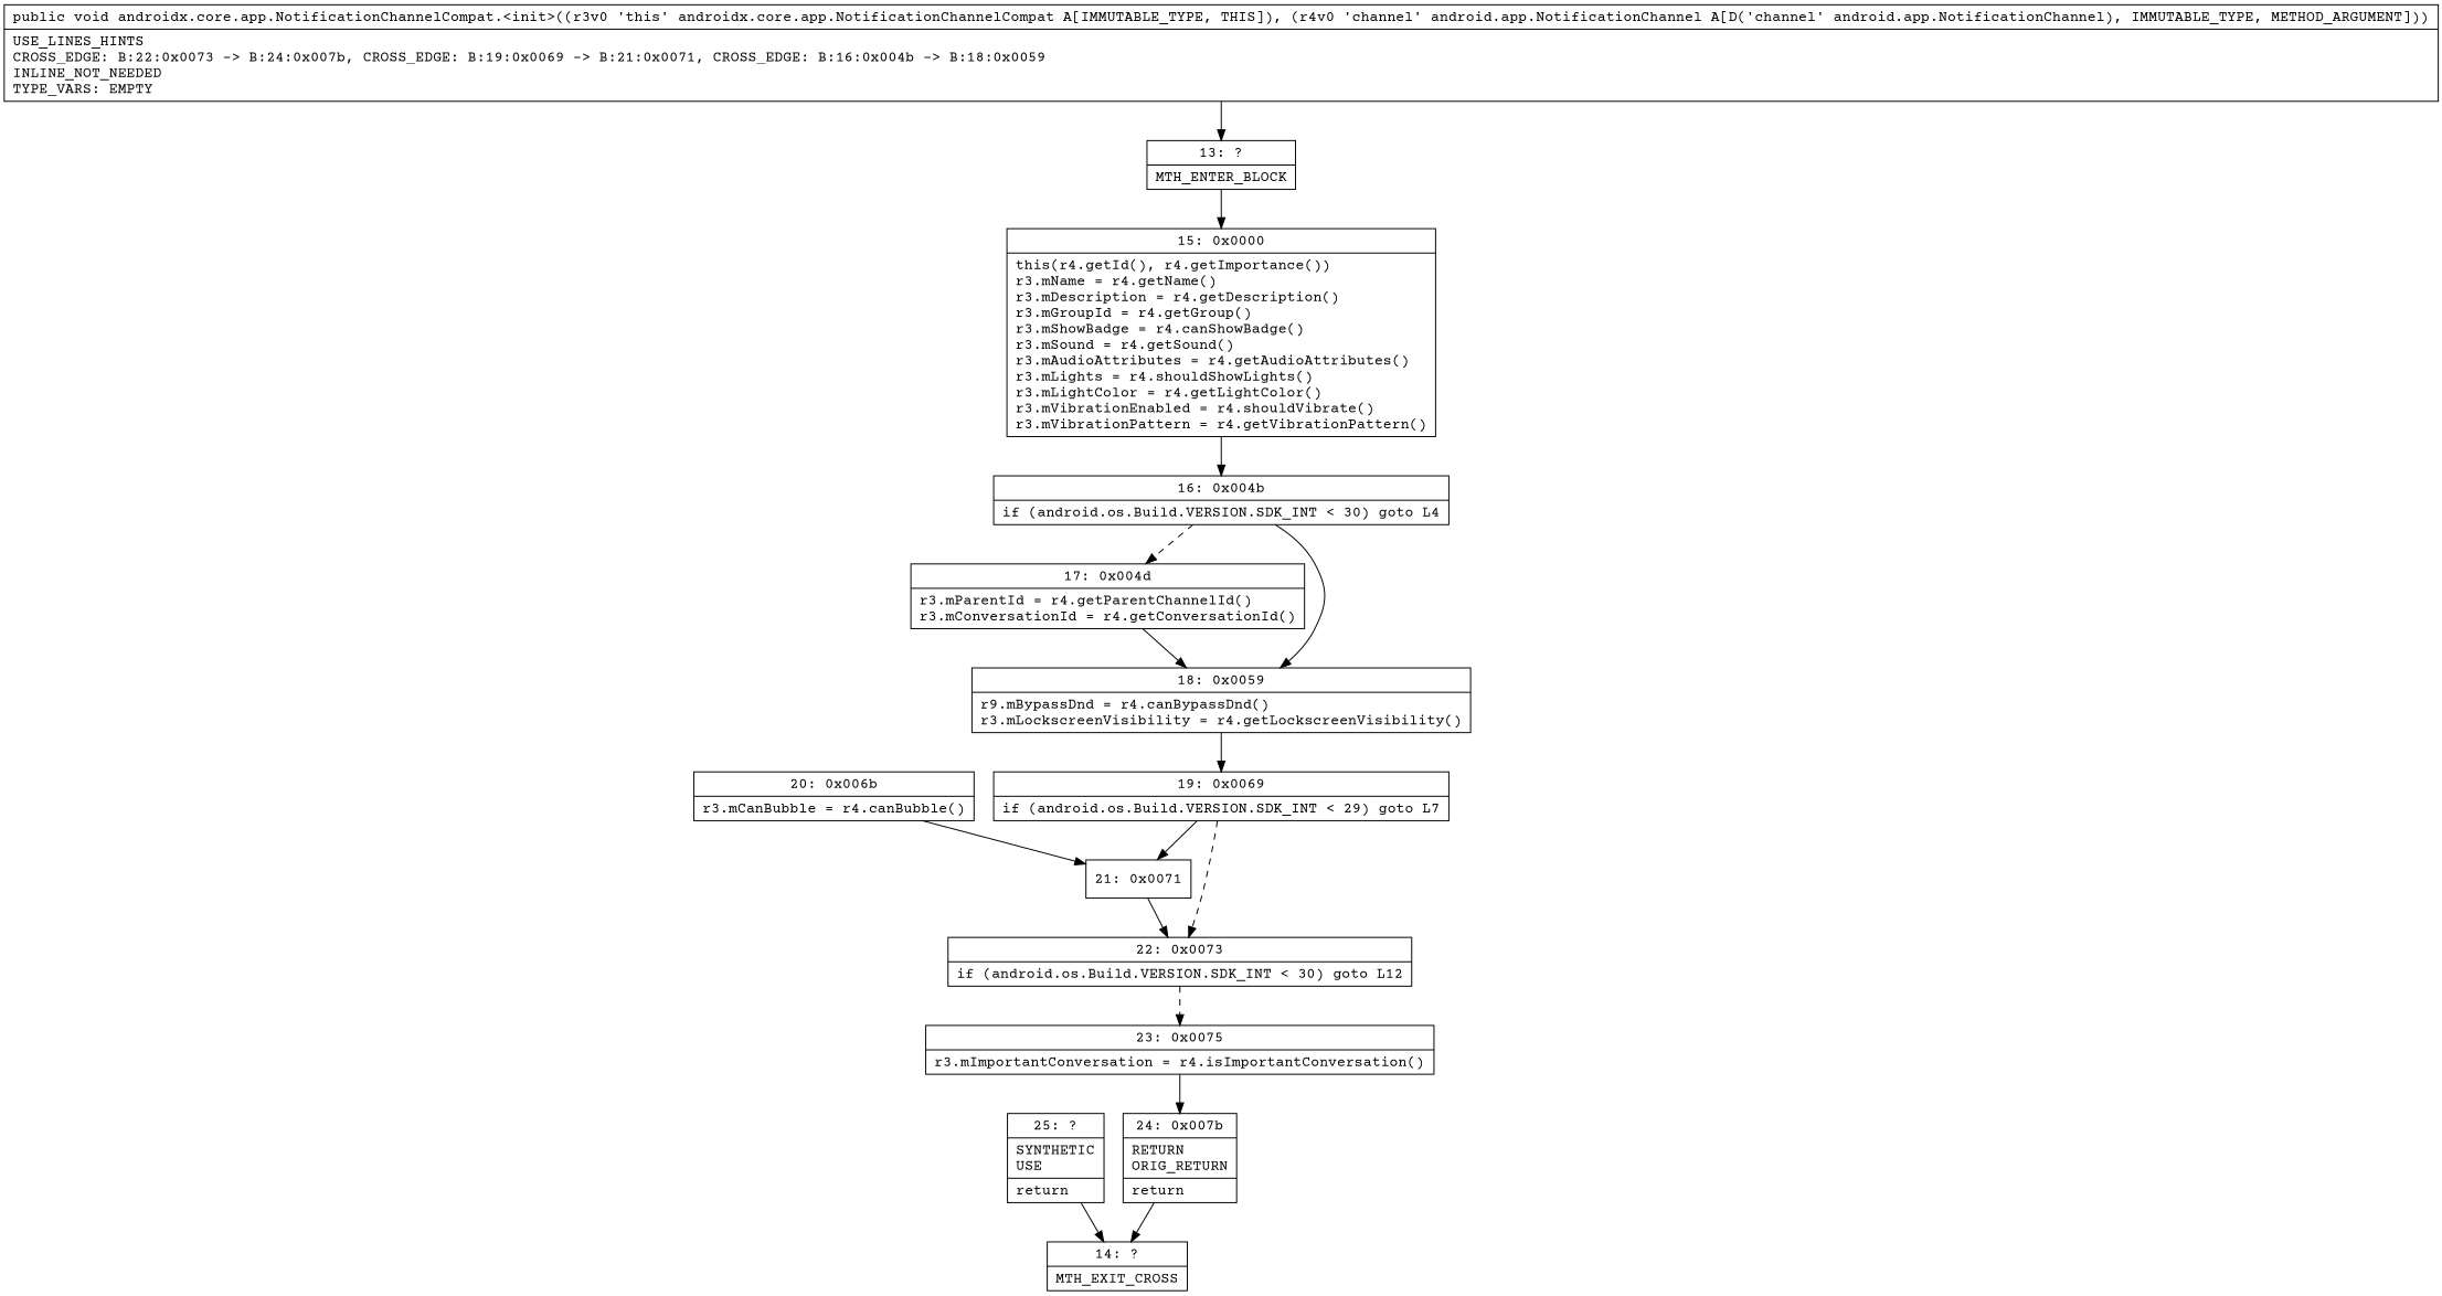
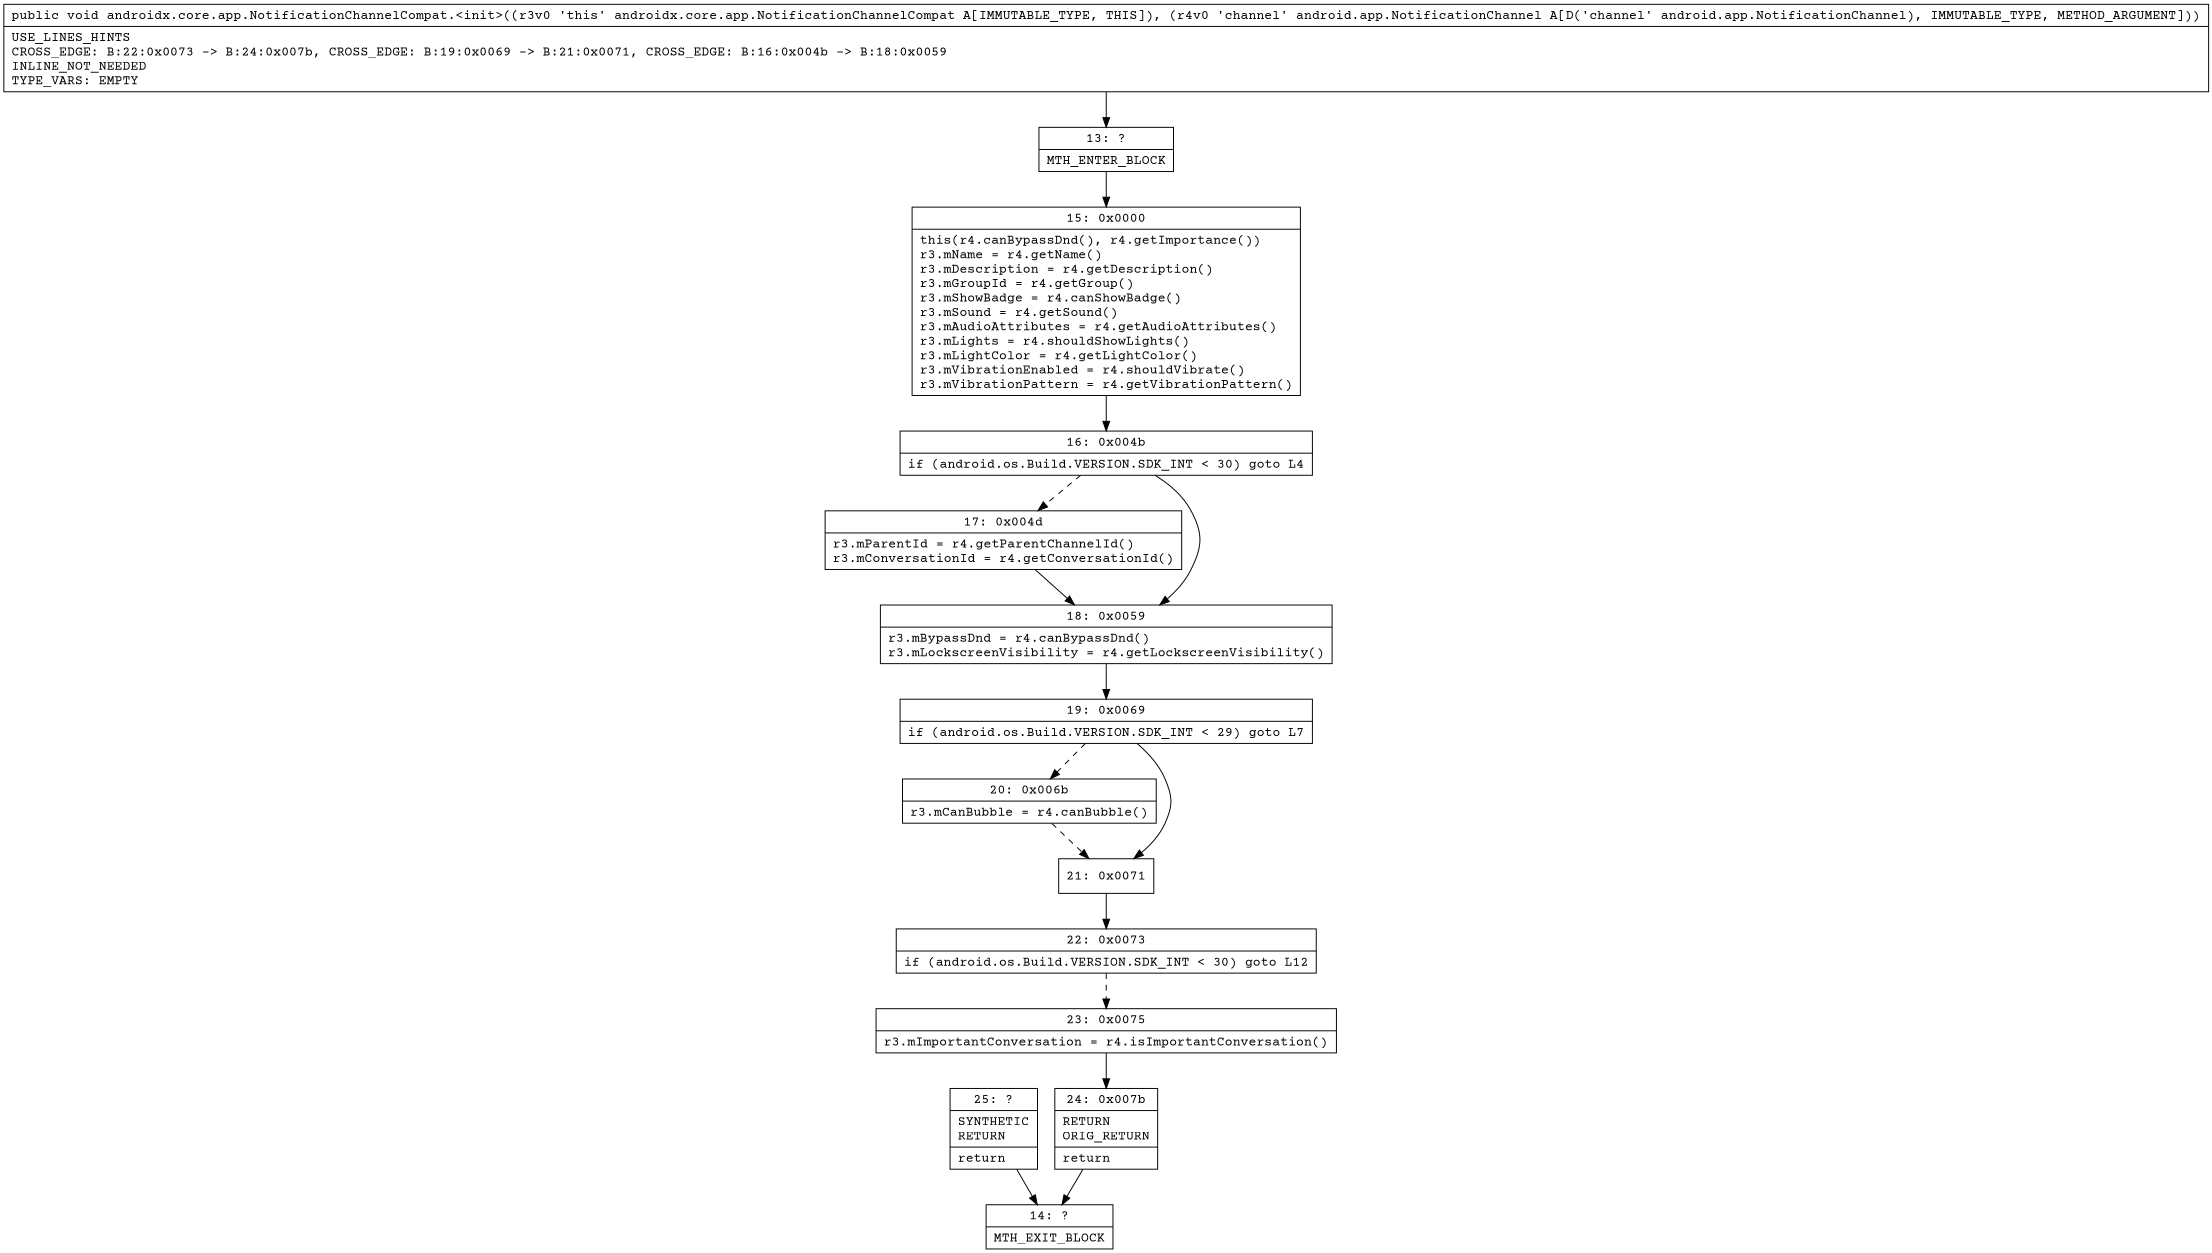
  digraph {
    fontname="Courier Prime"
    node [fontname="Courier Prime" shape=record]
    edge [fontname="Courier Prime"]
    n1 [label="{13\:\ ?|MTH_ENTER_BLOCK\l}"]
-   n2 [label="{15\:\ 0x0000|this(r4.getId(), r4.getImportance())\lr3.mName = r4.getName()\lr3.mDescription = r4.getDescription()\lr3.mGroupId = r4.getGroup()\lr3.mShowBadge = r4.canShowBadge()\lr3.mSound = r4.getSound()\lr3.mAudioAttributes = r4.getAudioAttributes()\lr3.mLights = r4.shouldShowLights()\lr3.mLightColor = r4.getLightColor()\lr3.mVibrationEnabled = r4.shouldVibrate()\lr3.mVibrationPattern = r4.getVibrationPattern()\l}"]
+   n2 [label="{15\:\ 0x0000|this(r4.canBypassDnd(), r4.getImportance())\lr3.mName = r4.getName()\lr3.mDescription = r4.getDescription()\lr3.mGroupId = r4.getGroup()\lr3.mShowBadge = r4.canShowBadge()\lr3.mSound = r4.getSound()\lr3.mAudioAttributes = r4.getAudioAttributes()\lr3.mLights = r4.shouldShowLights()\lr3.mLightColor = r4.getLightColor()\lr3.mVibrationEnabled = r4.shouldVibrate()\lr3.mVibrationPattern = r4.getVibrationPattern()\l}"]
    n3 [label="{16\:\ 0x004b|if (android.os.Build.VERSION.SDK_INT \< 30) goto L4\l}"]
    n4 [label="{17\:\ 0x004d|r3.mParentId = r4.getParentChannelId()\lr3.mConversationId = r4.getConversationId()\l}"]
-   n5 [label="{18\:\ 0x0059|r9.mBypassDnd = r4.canBypassDnd()\lr3.mLockscreenVisibility = r4.getLockscreenVisibility()\l}"]
+   n5 [label="{18\:\ 0x0059|r3.mBypassDnd = r4.canBypassDnd()\lr3.mLockscreenVisibility = r4.getLockscreenVisibility()\l}"]
    n6 [label="{19\:\ 0x0069|if (android.os.Build.VERSION.SDK_INT \< 29) goto L7\l}"]
    n7 [label="{20\:\ 0x006b|r3.mCanBubble = r4.canBubble()\l}"]
    n8 [label="{21\:\ 0x0071}"]
    n9 [label="{22\:\ 0x0073|if (android.os.Build.VERSION.SDK_INT \< 30) goto L12\l}"]
    n10 [label="{23\:\ 0x0075|r3.mImportantConversation = r4.isImportantConversation()\l}"]
    n11 [label="{24\:\ 0x007b|RETURN\lORIG_RETURN\l|return\l}"]
-   n12 [label="{25\:\ ?|SYNTHETIC\lUSE\l|return\l}"]
-   n13 [label="{14\:\ ?|MTH_EXIT_CROSS\l}"]
+   n12 [label="{25\:\ ?|SYNTHETIC\lRETURN\l|return\l}"]
+   n13 [label="{14\:\ ?|MTH_EXIT_BLOCK\l}"]
    n14 [label="{public void androidx.core.app.NotificationChannelCompat.\<init\>((r3v0 'this' androidx.core.app.NotificationChannelCompat A[IMMUTABLE_TYPE, THIS]), (r4v0 'channel' android.app.NotificationChannel A[D('channel' android.app.NotificationChannel), IMMUTABLE_TYPE, METHOD_ARGUMENT]))  | USE_LINES_HINTS\lCROSS_EDGE: B:22:0x0073 \-\> B:24:0x007b, CROSS_EDGE: B:19:0x0069 \-\> B:21:0x0071, CROSS_EDGE: B:16:0x004b \-\> B:18:0x0059\lINLINE_NOT_NEEDED\lTYPE_VARS: EMPTY\l}"]
    n1 -> n2
    n2 -> n3
    n3 -> n4 [style=dashed]
    n3 -> n5
    n4 -> n5
    n5 -> n6
-   n6 -> n9 [style=dashed]
+   n6 -> n7 [style=dashed]
    n6 -> n8
-   n7 -> n8
+   n7 -> n8 [style=dashed]
    n8 -> n9
    n9 -> n10 [style=dashed]
    n10 -> n11
    n11 -> n13
    n12 -> n13
    n14 -> n1
  }
